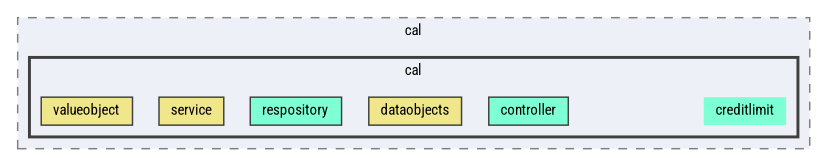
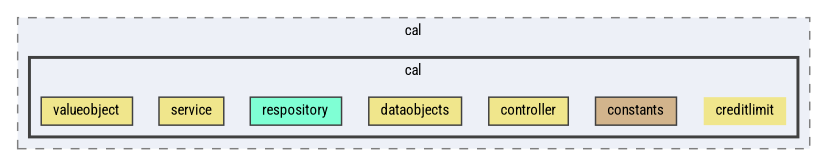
  digraph {
    compound=true
    fontname="Roboto Condensed"
    node [fontname="Roboto Condensed" fontsize=10 shape=box style=filled fillcolor=khaki color=grey25]
-   n1 [height=0.2 label=creditlimit shape=plaintext width=0.4 fillcolor=aquamarine color=""]
-   n3 [fillcolor=aquamarine height=0.2 label=controller width=0.4]
+   n1 [height=0.2 label=creditlimit shape=plaintext width=0.4 color=""]
+   n2 [fillcolor=tan height=0.2 label=constants width=0.4]
+   n3 [height=0.2 label=controller width=0.4]
    n4 [height=0.2 label=dataobjects width=0.4]
    n5 [fillcolor=aquamarine height=0.2 label=respository width=0.4]
    n6 [height=0.2 label=service width=0.4]
    n7 [height=0.2 label=valueobject width=0.4]
    subgraph cluster_1 {
      bgcolor="#edf0f7"
      fontsize=10
      label=cal
      pencolor=grey50
      style="filled,dashed"
      subgraph cluster_2 {
        bgcolor="#edf0f7"
        fontsize=10
        pencolor=grey25
        style="filled,bold"
        n1
+       n2
        n3
        n4
        n5
        n6
        n7
      }
    }
  }
